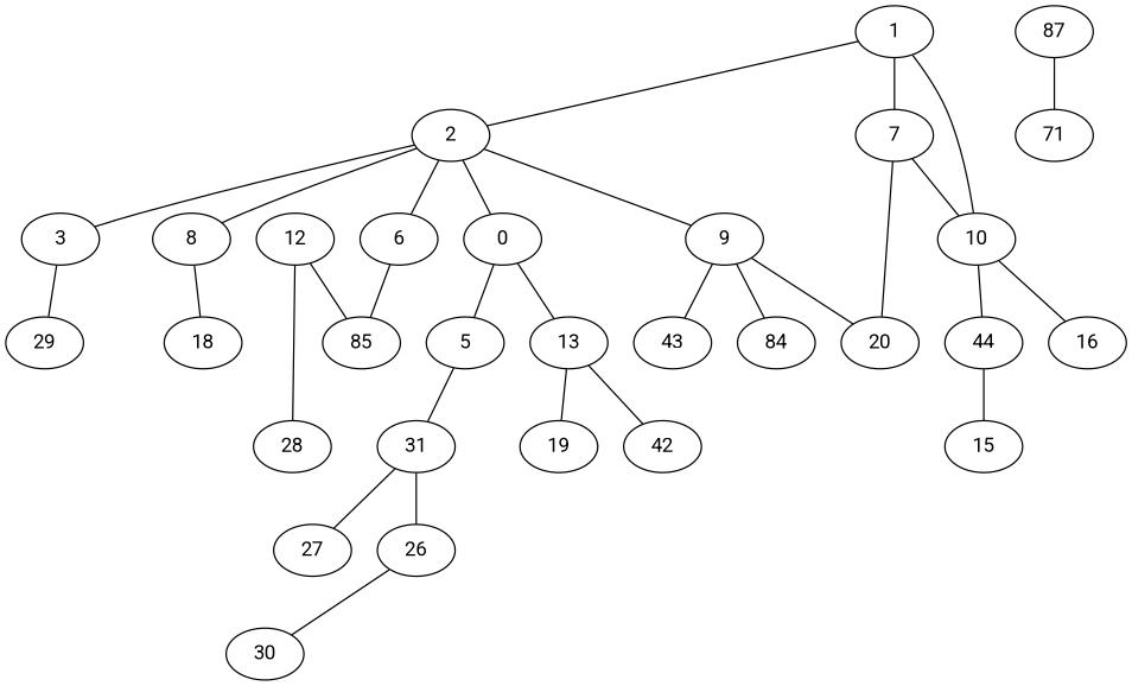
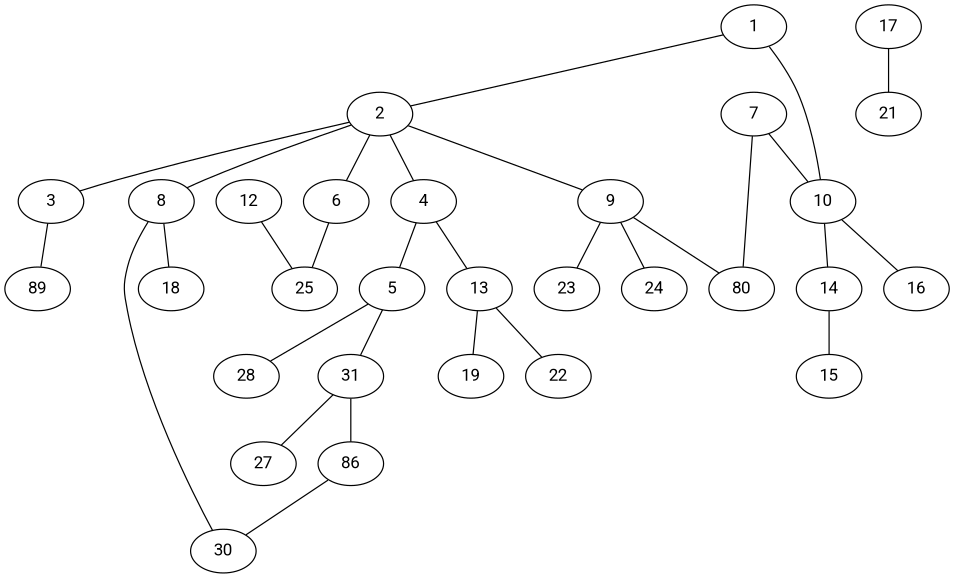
  graph {
    fontname=Roboto
    node [fontname=Roboto]
    edge [fontname=Roboto]
    1
    2
    7
    10
    3
-   4 [label=0]
+   4
    6
    8
    9
-   20
-   14 [label=44]
+   20 [label=80]
+   14
    16
-   29
+   29 [label=89]
    5
    13
-   25 [label=85]
+   25
    18
    30
-   23 [label=43]
-   24 [label=84]
-   17 [label=87]
-   21 [label=71]
+   23
+   24
+   17
+   21
    15
    n24 [label=31]
    19
-   22 [label=42]
+   22
    12
    28
-   26
+   26 [label=86]
    27
    1 -- 2
-   1 -- 7
    1 -- 10
    2 -- 3
    2 -- 4
    2 -- 6
    2 -- 8
    2 -- 9
    7 -- 10
    7 -- 20
    10 -- 14
    10 -- 16
    3 -- 29
    4 -- 5
    4 -- 13
    6 -- 25
    8 -- 18
+   8 -- 30
    9 -- 20
    9 -- 23
    9 -- 24
    14 -- 15
    5 -- n24
    13 -- 19
    13 -- 22
    17 -- 21
    n24 -- 26
    n24 -- 27
    12 -- 25
-   12 -- 28
+   5 -- 28
    26 -- 30
  }
